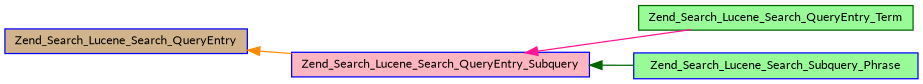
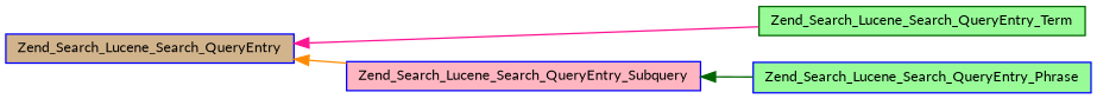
  digraph {
    fontname=Lato
    rankdir=LR
    node [color=blue fillcolor=palegreen fontname=Lato fontsize=10 shape=record style=filled]
    edge [dir=back fontname=Lato fontsize=10 labelfontname=Helvetica labelfontsize=10 style=solid]
    n1 [fillcolor=tan fontcolor=black height=0.2 label=Zend_Search_Lucene_Search_QueryEntry width=0.4]
    n2 [fillcolor=lightpink height=0.2 label=Zend_Search_Lucene_Search_QueryEntry_Subquery width=0.4]
    n3 [color=darkgreen height=0.2 label=Zend_Search_Lucene_Search_QueryEntry_Term width=0.4]
-   n4 [height=0.2 label=Zend_Search_Lucene_Search_Subquery_Phrase width=0.4]
+   n4 [height=0.2 label=Zend_Search_Lucene_Search_QueryEntry_Phrase width=0.4]
    n1 -> n2 [color=darkorange]
-   n2 -> n3 [color=deeppink]
+   n1 -> n3 [color=deeppink]
    n2 -> n4 [color=darkgreen]
  }
